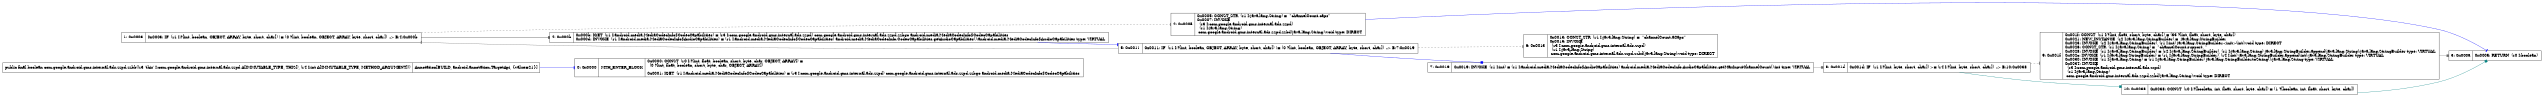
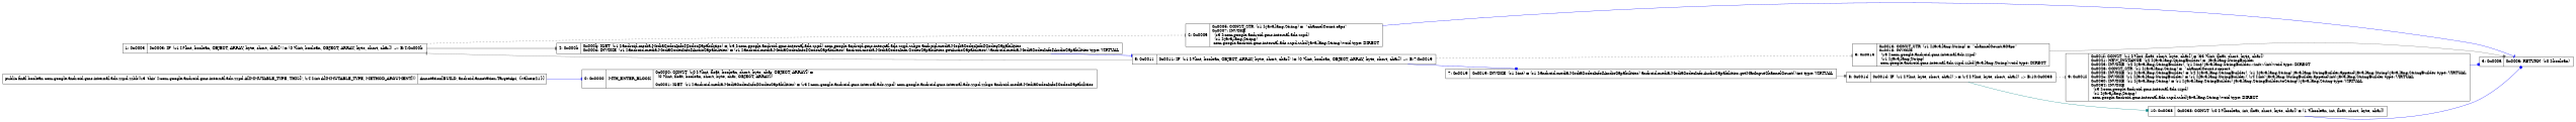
  digraph {
    rankdir=LR
    node [shape=record]
    edge [arrowhead=tee color=gray40]
    n1 [label="{0\:\ 0x0000|MTH_ENTER_BLOCK\l|0x0000: CONST  (r0 I:?[int, float, boolean, short, byte, char, OBJECT, ARRAY]) = \l  (0 ?[int, float, boolean, short, byte, char, OBJECT, ARRAY])\l \l0x0001: IGET  (r1 I:android.media.MediaCodecInfo$CodecCapabilities) = (r3 I:com.google.android.gms.internal.ads.zzpd) com.google.android.gms.internal.ads.zzpd.zzbgo android.media.MediaCodecInfo$CodecCapabilities \l}"]
    n2 [label="{1\:\ 0x0003|0x0003: IF  (r1 I:?[int, boolean, OBJECT, ARRAY, byte, short, char]) != (0 ?[int, boolean, OBJECT, ARRAY, byte, short, char])  \-\> B:4:0x000b \l}"]
    n3 [label="{2\:\ 0x0005|0x0005: CONST_STR  (r1 I:java.lang.String) =  \"channelCount.caps\" \l0x0007: INVOKE  \l  (r3 I:com.google.android.gms.internal.ads.zzpd)\l  (r1 I:java.lang.String)\l com.google.android.gms.internal.ads.zzpd.zzbd(java.lang.String):void type: DIRECT \l}"]
    n4 [label="{4\:\ 0x000b|0x000b: IGET  (r1 I:android.media.MediaCodecInfo$CodecCapabilities) = (r3 I:com.google.android.gms.internal.ads.zzpd) com.google.android.gms.internal.ads.zzpd.zzbgo android.media.MediaCodecInfo$CodecCapabilities \l0x000d: INVOKE  (r1 I:android.media.MediaCodecInfo$AudioCapabilities) = (r1 I:android.media.MediaCodecInfo$CodecCapabilities) android.media.MediaCodecInfo.CodecCapabilities.getAudioCapabilities():android.media.MediaCodecInfo$AudioCapabilities type: VIRTUAL \l}"]
    n5 [label="{3\:\ 0x000a|0x000a: RETURN  (r0 I:boolean) \l}"]
    n6 [label="{5\:\ 0x0011|0x0011: IF  (r1 I:?[int, boolean, OBJECT, ARRAY, byte, short, char]) != (0 ?[int, boolean, OBJECT, ARRAY, byte, short, char])  \-\> B:7:0x0019 \l}"]
    n7 [label="{6\:\ 0x0013|0x0013: CONST_STR  (r1 I:java.lang.String) =  \"channelCount.aCaps\" \l0x0015: INVOKE  \l  (r3 I:com.google.android.gms.internal.ads.zzpd)\l  (r1 I:java.lang.String)\l com.google.android.gms.internal.ads.zzpd.zzbd(java.lang.String):void type: DIRECT \l}"]
    n8 [label="{7\:\ 0x0019|0x0019: INVOKE  (r1 I:int) = (r1 I:android.media.MediaCodecInfo$AudioCapabilities) android.media.MediaCodecInfo.AudioCapabilities.getMaxInputChannelCount():int type: VIRTUAL \l}"]
    n9 [label="{8\:\ 0x001d|0x001d: IF  (r1 I:?[int, byte, short, char]) \>= (r4 I:?[int, byte, short, char])  \-\> B:10:0x0038 \l}"]
    n10 [label="{9\:\ 0x001f|0x001f: CONST  (r1 I:?[int, float, short, byte, char]) = (33 ?[int, float, short, byte, char]) \l0x0021: NEW_INSTANCE  (r2 I:java.lang.StringBuilder) =  java.lang.StringBuilder \l0x0023: INVOKE  (r2 I:java.lang.StringBuilder), (r1 I:int) java.lang.StringBuilder.\<init\>(int):void type: DIRECT \l0x0026: CONST_STR  (r1 I:java.lang.String) =  \"channelCount.support, \" \l0x0028: INVOKE  (r1 I:java.lang.StringBuilder) = (r2 I:java.lang.StringBuilder), (r1 I:java.lang.String) java.lang.StringBuilder.append(java.lang.String):java.lang.StringBuilder type: VIRTUAL \l0x002c: INVOKE  (r1 I:java.lang.StringBuilder) = (r1 I:java.lang.StringBuilder), (r4 I:int) java.lang.StringBuilder.append(int):java.lang.StringBuilder type: VIRTUAL \l0x0030: INVOKE  (r1 I:java.lang.String) = (r1 I:java.lang.StringBuilder) java.lang.StringBuilder.toString():java.lang.String type: VIRTUAL \l0x0034: INVOKE  \l  (r3 I:com.google.android.gms.internal.ads.zzpd)\l  (r1 I:java.lang.String)\l com.google.android.gms.internal.ads.zzpd.zzbd(java.lang.String):void type: DIRECT \l}"]
    n11 [label="{10\:\ 0x0038|0x0038: CONST  (r0 I:?[boolean, int, float, short, byte, char]) = (1 ?[boolean, int, float, short, byte, char]) \l}"]
    n12 [label="{public final boolean com.google.android.gms.internal.ads.zzpd.zzbb((r3 'this' I:com.google.android.gms.internal.ads.zzpd A[IMMUTABLE_TYPE, THIS]), (r4 I:int A[IMMUTABLE_TYPE, METHOD_ARGUMENT]))  | Annotation[BUILD, android.annotation.TargetApi, \{value=21\}]\l}"]
    n2 -> n3 [style=dashed]
    n2 -> n4 [color=black]
    n3 -> n5 [color=blue]
    n4 -> n6 [color=blue]
    n6 -> n2
    n6 -> n7 [style=dashed]
    n6 -> n8 [arrowhead=box color=blue]
+   n7 -> n5 [arrowhead=box]
    n8 -> n9 [arrowhead=box]
    n9 -> n10 [style=dashed]
    n9 -> n11 [arrowhead=box color=teal]
-   n10 -> n5 [arrowhead=box]
-   n11 -> n5 [arrowhead=box color=teal]
+   n10 -> n5 [arrowhead=box color=blue]
+   n11 -> n5 [arrowhead=box color=blue]
    n12 -> n1 [color=blue]
  }
